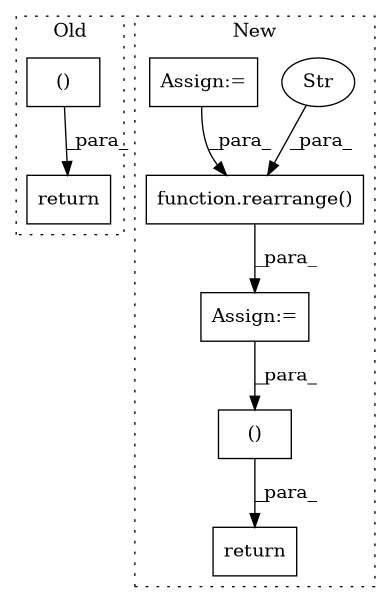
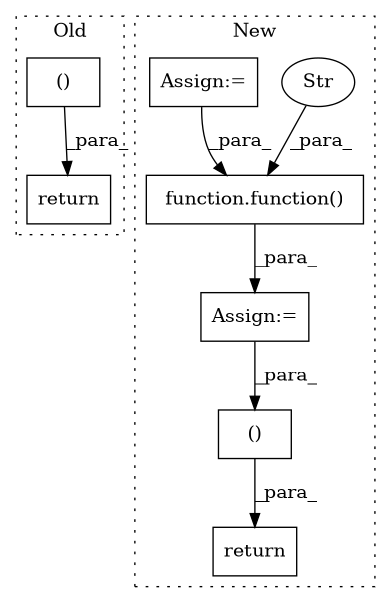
  digraph {
    node [a=54 l=7 shape=box]
    n1 [l=9 label="()" s=7475]
    n2 [a=93 label=return s=7462]
-   n3 [a=75 l="10,1" label="function.rearrange()" s="7353,7394"]
+   n3 [a=75 l="10,1" label="function.function()" s="7353,7394"]
    n4 [a=66 l=22 label=Str s=7372 shape=ellipse]
    n5 [a=68 l=3 label="Assign:=" s=7350]
    n6 [a=68 l=3 label="Assign:=" s=7290]
    n7 [a=93 label=return s=7518]
    n8 [l=17 label="()" s=7531]
    subgraph cluster_1 {
      label=Old
      style=dotted
      n1
      n2
    }
    subgraph cluster_2 {
      label=New
      style=dotted
      n3
      n4
      n5
      n6
      n7
      n8
    }
    n1 -> n2 [label=_para_]
    n3 -> n5 [label=_para_]
    n4 -> n3 [label=_para_]
    n5 -> n8 [label=_para_]
    n6 -> n3 [label=_para_]
    n8 -> n7 [label=_para_]
  }
